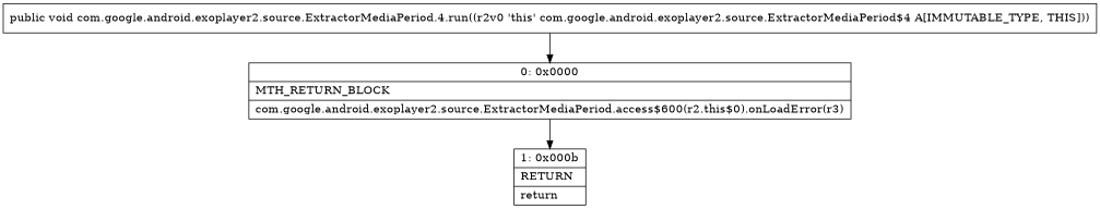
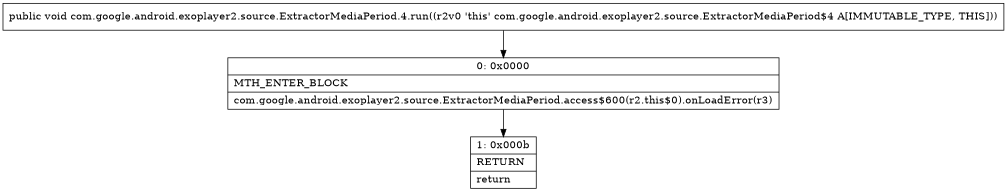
  digraph {
    node [shape=record]
-   n1 [label="{0\:\ 0x0000|MTH_RETURN_BLOCK\l|com.google.android.exoplayer2.source.ExtractorMediaPeriod.access$600(r2.this$0).onLoadError(r3)\l}"]
+   n1 [label="{0\:\ 0x0000|MTH_ENTER_BLOCK\l|com.google.android.exoplayer2.source.ExtractorMediaPeriod.access$600(r2.this$0).onLoadError(r3)\l}"]
    n2 [label="{1\:\ 0x000b|RETURN\l|return\l}"]
    n3 [label="{public void com.google.android.exoplayer2.source.ExtractorMediaPeriod.4.run((r2v0 'this' com.google.android.exoplayer2.source.ExtractorMediaPeriod$4 A[IMMUTABLE_TYPE, THIS])) }"]
    n1 -> n2
    n3 -> n1
  }
